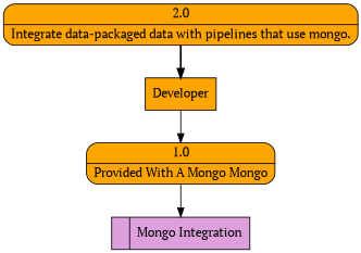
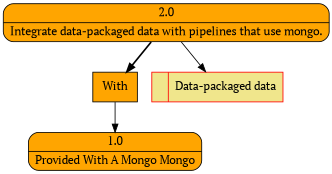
  digraph {
    fontname="PT Serif"
    node [fillcolor=orange fontname="PT Serif" shape=record style=filled]
    edge [fontname="PT Serif" style=solid]
-   n1 [fillcolor=plum label="<f0>  |<f1> Mongo Integration "]
-   n2 [label=Developer shape=box]
+   n2 [label=With shape=box]
    n3 [label="{<f0> 1.0|<f1> Provided With A Mongo Mongo }" shape=Mrecord]
    n4 [label="{<f0> 2.0|<f1> Integrate data-packaged data with pipelines that use mongo. }" shape=Mrecord]
+   n5 [color=red fillcolor=khaki label="<f0>  |<f1> Data-packaged data "]
    n2 -> n3
-   n3 -> n1
    n4 -> n2 [style=bold]
+   n4 -> n5
  }
